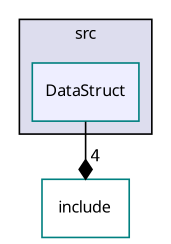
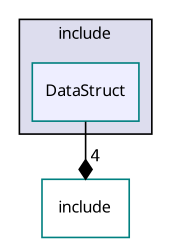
  digraph {
    compound=true
    fontname="Noto Sans"
    node [fontname="Noto Sans" fontsize=10 shape=box style=filled color=teal]
    n1 [fillcolor="#eeeeff" label=DataStruct pencolor=black]
    n2 [fillcolor=white label=include]
    subgraph cluster_1 {
      bgcolor="#ddddee"
      fontsize=10
-     label=src
+     label=include
      pencolor=black
      n1
    }
    n1 -> n2 [headlabel=4 labeldistance=1.5 labelfontname=Helvetica labelfontsize=10 arrowhead=diamond fontname="Noto Sans"]
  }
